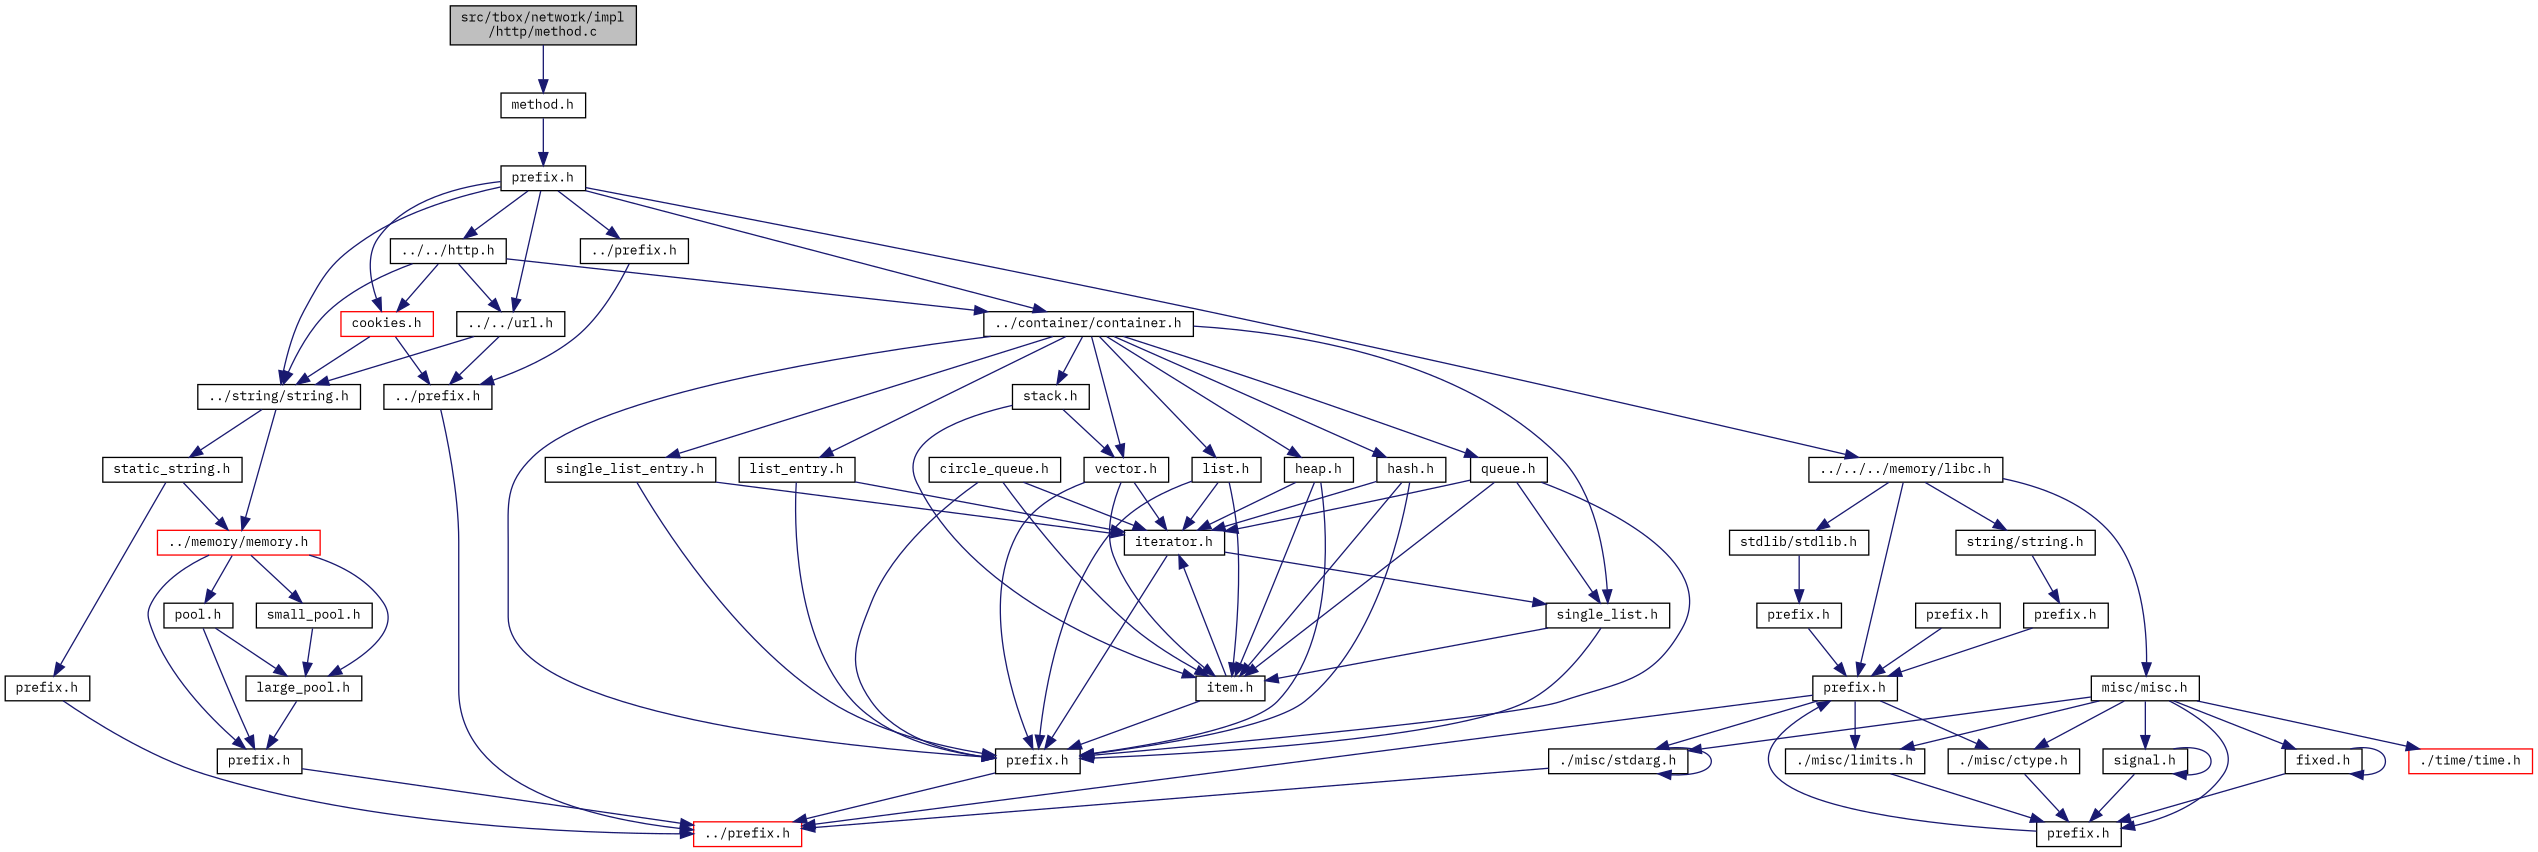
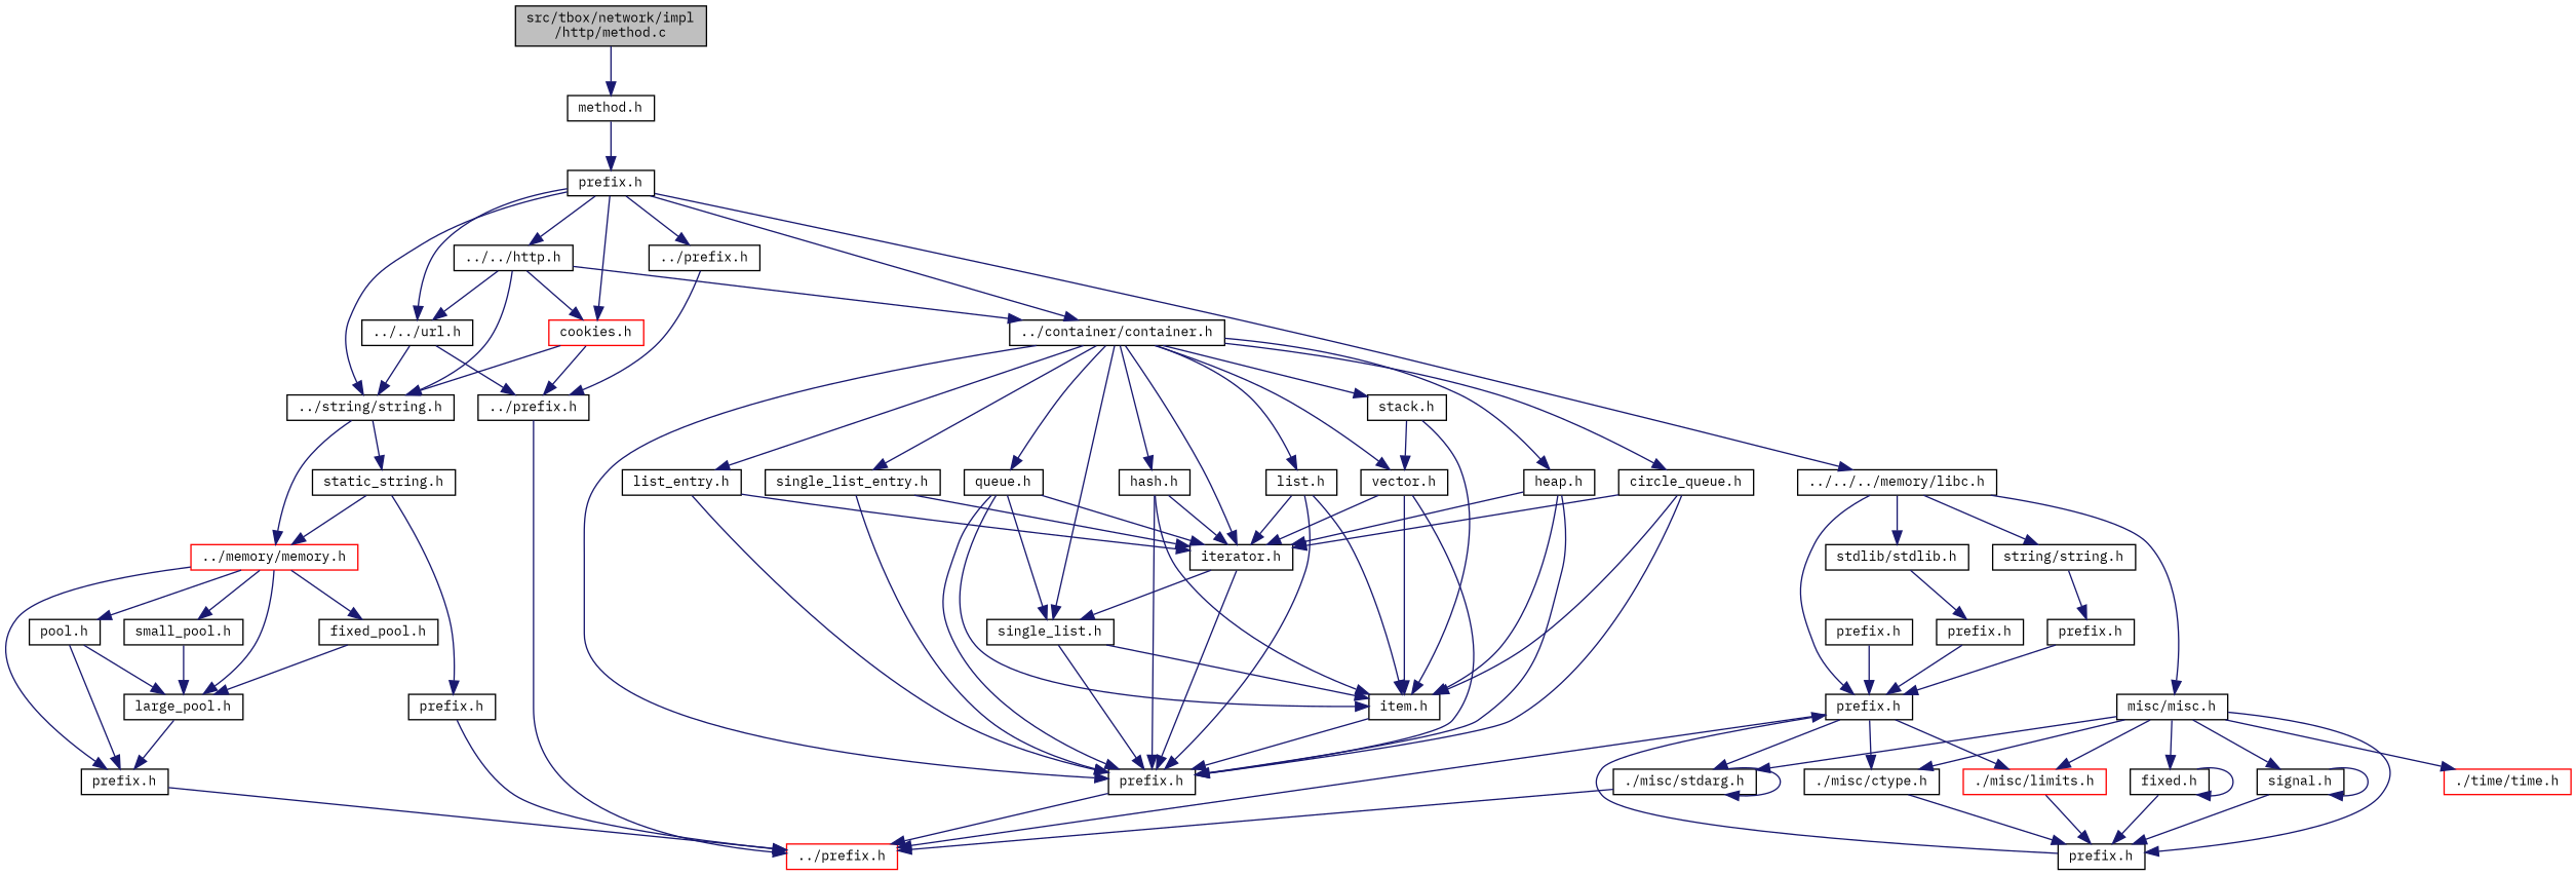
  digraph {
    fontname="IBM Plex Mono"
    node [color=black fillcolor=white fontname="IBM Plex Mono" fontsize=10 shape=record style=filled]
    edge [color=midnightblue fontname="IBM Plex Mono" fontsize=10 labelfontname=CourierNew labelfontsize=10 style=solid]
    n1 [fillcolor=grey75 fontcolor=black height=0.2 label="src/tbox/network/impl\l/http/method.c" width=0.4]
    n2 [height=0.2 label="method.h" width=0.4]
    n3 [height=0.2 label="prefix.h" width=0.4]
    n4 [height=0.2 label="../prefix.h" width=0.4]
    n5 [height=0.2 label="../../url.h" width=0.4]
    n6 [height=0.2 label="../string/string.h" width=0.4]
    n7 [height=0.2 label="../../http.h" width=0.4]
    n8 [color=red height=0.2 label="cookies.h" width=0.4]
    n9 [height=0.2 label="../container/container.h" width=0.4]
    n10 [height=0.2 label="../../../memory/libc.h" width=0.4]
    n11 [height=0.2 label="../prefix.h" width=0.4]
    n12 [height=0.2 label="static_string.h" width=0.4]
    n13 [color=red height=0.2 label="../memory/memory.h" width=0.4]
    n14 [height=0.2 label="prefix.h" width=0.4]
    n15 [height=0.2 label="iterator.h" width=0.4]
    n16 [height=0.2 label="heap.h" width=0.4]
    n17 [height=0.2 label="hash.h" width=0.4]
    n18 [height=0.2 label="stack.h" width=0.4]
    n19 [height=0.2 label="vector.h" width=0.4]
    n20 [height=0.2 label="queue.h" width=0.4]
    n21 [height=0.2 label="single_list.h" width=0.4]
    n22 [height=0.2 label="circle_queue.h" width=0.4]
    n23 [height=0.2 label="list.h" width=0.4]
    n24 [height=0.2 label="list_entry.h" width=0.4]
    n25 [height=0.2 label="single_list_entry.h" width=0.4]
    n26 [height=0.2 label="prefix.h" width=0.4]
    n27 [height=0.2 label="misc/misc.h" width=0.4]
    n28 [height=0.2 label="stdlib/stdlib.h" width=0.4]
    n29 [height=0.2 label="string/string.h" width=0.4]
    n30 [color=red height=0.2 label="../prefix.h" width=0.4]
    n31 [height=0.2 label="prefix.h" width=0.4]
    n32 [height=0.2 label="prefix.h" width=0.4]
    n33 [height=0.2 label="pool.h" width=0.4]
    n34 [height=0.2 label="large_pool.h" width=0.4]
+   n35 [height=0.2 label="fixed_pool.h" width=0.4]
    n36 [height=0.2 label="small_pool.h" width=0.4]
    n37 [height=0.2 label="item.h" width=0.4]
    n38 [height=0.2 label="./misc/ctype.h" width=0.4]
-   n39 [height=0.2 label="./misc/limits.h" width=0.4]
+   n39 [color=red height=0.2 label="./misc/limits.h" width=0.4]
    n40 [height=0.2 label="./misc/stdarg.h" width=0.4]
    n41 [height=0.2 label="prefix.h" width=0.4]
    n42 [height=0.2 label="fixed.h" width=0.4]
    n43 [height=0.2 label="signal.h" width=0.4]
    n44 [color=red height=0.2 label="./time/time.h" width=0.4]
    n45 [height=0.2 label="prefix.h" width=0.4]
    n46 [height=0.2 label="prefix.h" width=0.4]
    n47 [height=0.2 label="prefix.h" width=0.4]
    n1 -> n2
    n2 -> n3
    n3 -> n4
    n3 -> n5
    n3 -> n6
    n3 -> n7
    n3 -> n8
    n3 -> n9
    n3 -> n10
    n4 -> n11
    n5 -> n6
    n5 -> n11
    n6 -> n12
    n6 -> n13
    n7 -> n5
    n7 -> n6
    n7 -> n8
    n7 -> n9
    n8 -> n6
    n8 -> n11
    n9 -> n14
-   n37 -> n15
+   n9 -> n15
    n9 -> n16
    n9 -> n17
    n9 -> n18
    n9 -> n19
    n9 -> n20
    n9 -> n21
+   n9 -> n22
    n9 -> n23
    n9 -> n24
    n9 -> n25
    n10 -> n26
    n10 -> n27
    n10 -> n28
    n10 -> n29
    n11 -> n30
    n12 -> n13
    n12 -> n31
    n13 -> n32
    n13 -> n33
    n13 -> n34
+   n13 -> n35
    n13 -> n36
    n14 -> n30
    n15 -> n14
    n15 -> n21
    n16 -> n14
    n16 -> n15
    n16 -> n37
    n17 -> n14
    n17 -> n15
    n17 -> n37
    n18 -> n19
    n18 -> n37
    n19 -> n14
    n19 -> n15
    n19 -> n37
    n20 -> n14
    n20 -> n15
    n20 -> n21
    n20 -> n37
    n21 -> n14
    n21 -> n37
    n22 -> n14
    n22 -> n15
    n22 -> n37
    n23 -> n14
    n23 -> n15
    n23 -> n37
    n24 -> n14
    n24 -> n15
    n25 -> n14
    n25 -> n15
    n26 -> n30
    n26 -> n38
    n26 -> n39
    n26 -> n40
    n27 -> n38
    n27 -> n39
    n27 -> n40
    n27 -> n41
    n27 -> n42
    n27 -> n43
    n27 -> n44
    n28 -> n45
    n29 -> n46
    n31 -> n30
    n32 -> n30
    n33 -> n32
    n33 -> n34
    n34 -> n32
+   n35 -> n34
    n36 -> n34
    n37 -> n14
    n38 -> n41
    n39 -> n41
    n40 -> n30
    n40 -> n40
    n41 -> n26
    n42 -> n41
    n42 -> n42
    n43 -> n41
    n43 -> n43
    n45 -> n26
    n46 -> n26
    n47 -> n26
  }
